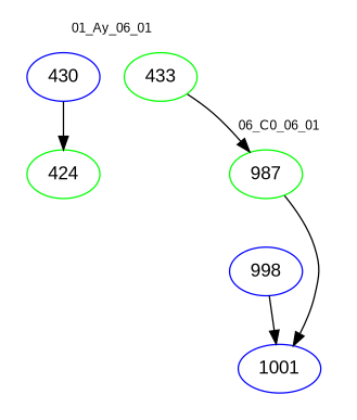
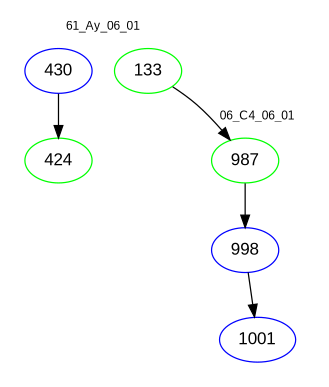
  digraph {
    fontname="Liberation Sans"
    node [color=green fontname="Liberation Sans"]
    edge [color=black fontname="Liberation Sans"]
-   n1 [label=433]
+   n1 [label=133]
    n2 [color=blue label=430]
    n3 [label=424]
    n4 [label=987]
    n5 [color=blue label=998]
    n6 [color=blue label=1001]
    subgraph cluster_1 {
      color=white
      fontsize=10
-     label="01_Ay_06_01"
+     label="61_Ay_06_01"
      n1
      n2
      n3
    }
    subgraph cluster_2 {
      color=white
      fontsize=10
-     label="06_C0_06_01"
+     label="06_C4_06_01"
      n4
      n5
      n6
    }
    n1 -> n4
    n2 -> n3
-   n4 -> n6
+   n4 -> n5
    n5 -> n6
  }
